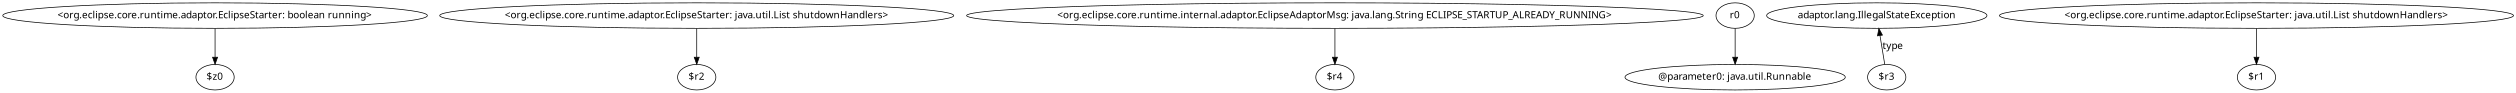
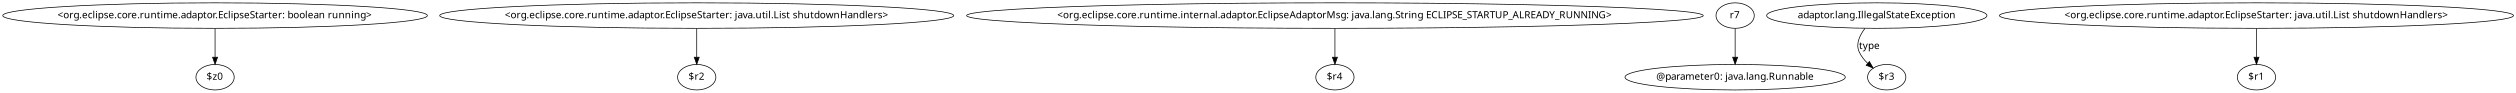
  digraph {
    fontname="Noto Sans"
    node [fontname="Noto Sans"]
    edge [fontname="Noto Sans"]
    n1 [label="<org.eclipse.core.runtime.adaptor.EclipseStarter: boolean running>"]
    n2 [label="$z0"]
    n3 [label="<org.eclipse.core.runtime.adaptor.EclipseStarter: java.util.List shutdownHandlers>"]
    n4 [label="$r2"]
    n5 [label="<org.eclipse.core.runtime.internal.adaptor.EclipseAdaptorMsg: java.lang.String ECLIPSE_STARTUP_ALREADY_RUNNING>"]
    n6 [label="$r4"]
-   n7 [label="@parameter0: java.util.Runnable"]
-   n8 [label=r0]
+   n7 [label="@parameter0: java.lang.Runnable"]
+   n8 [label=r7]
    n9 [label="adaptor.lang.IllegalStateException"]
    n10 [label="$r3"]
    n11 [label="<org.eclipse.core.runtime.adaptor.EclipseStarter: java.util.List shutdownHandlers>"]
    n12 [label="$r1"]
    n1 -> n2
    n3 -> n4
    n5 -> n6
    n8 -> n7
-   n10 -> n9 [label=type]
+   n9 -> n10 [label=type]
    n11 -> n12
  }
